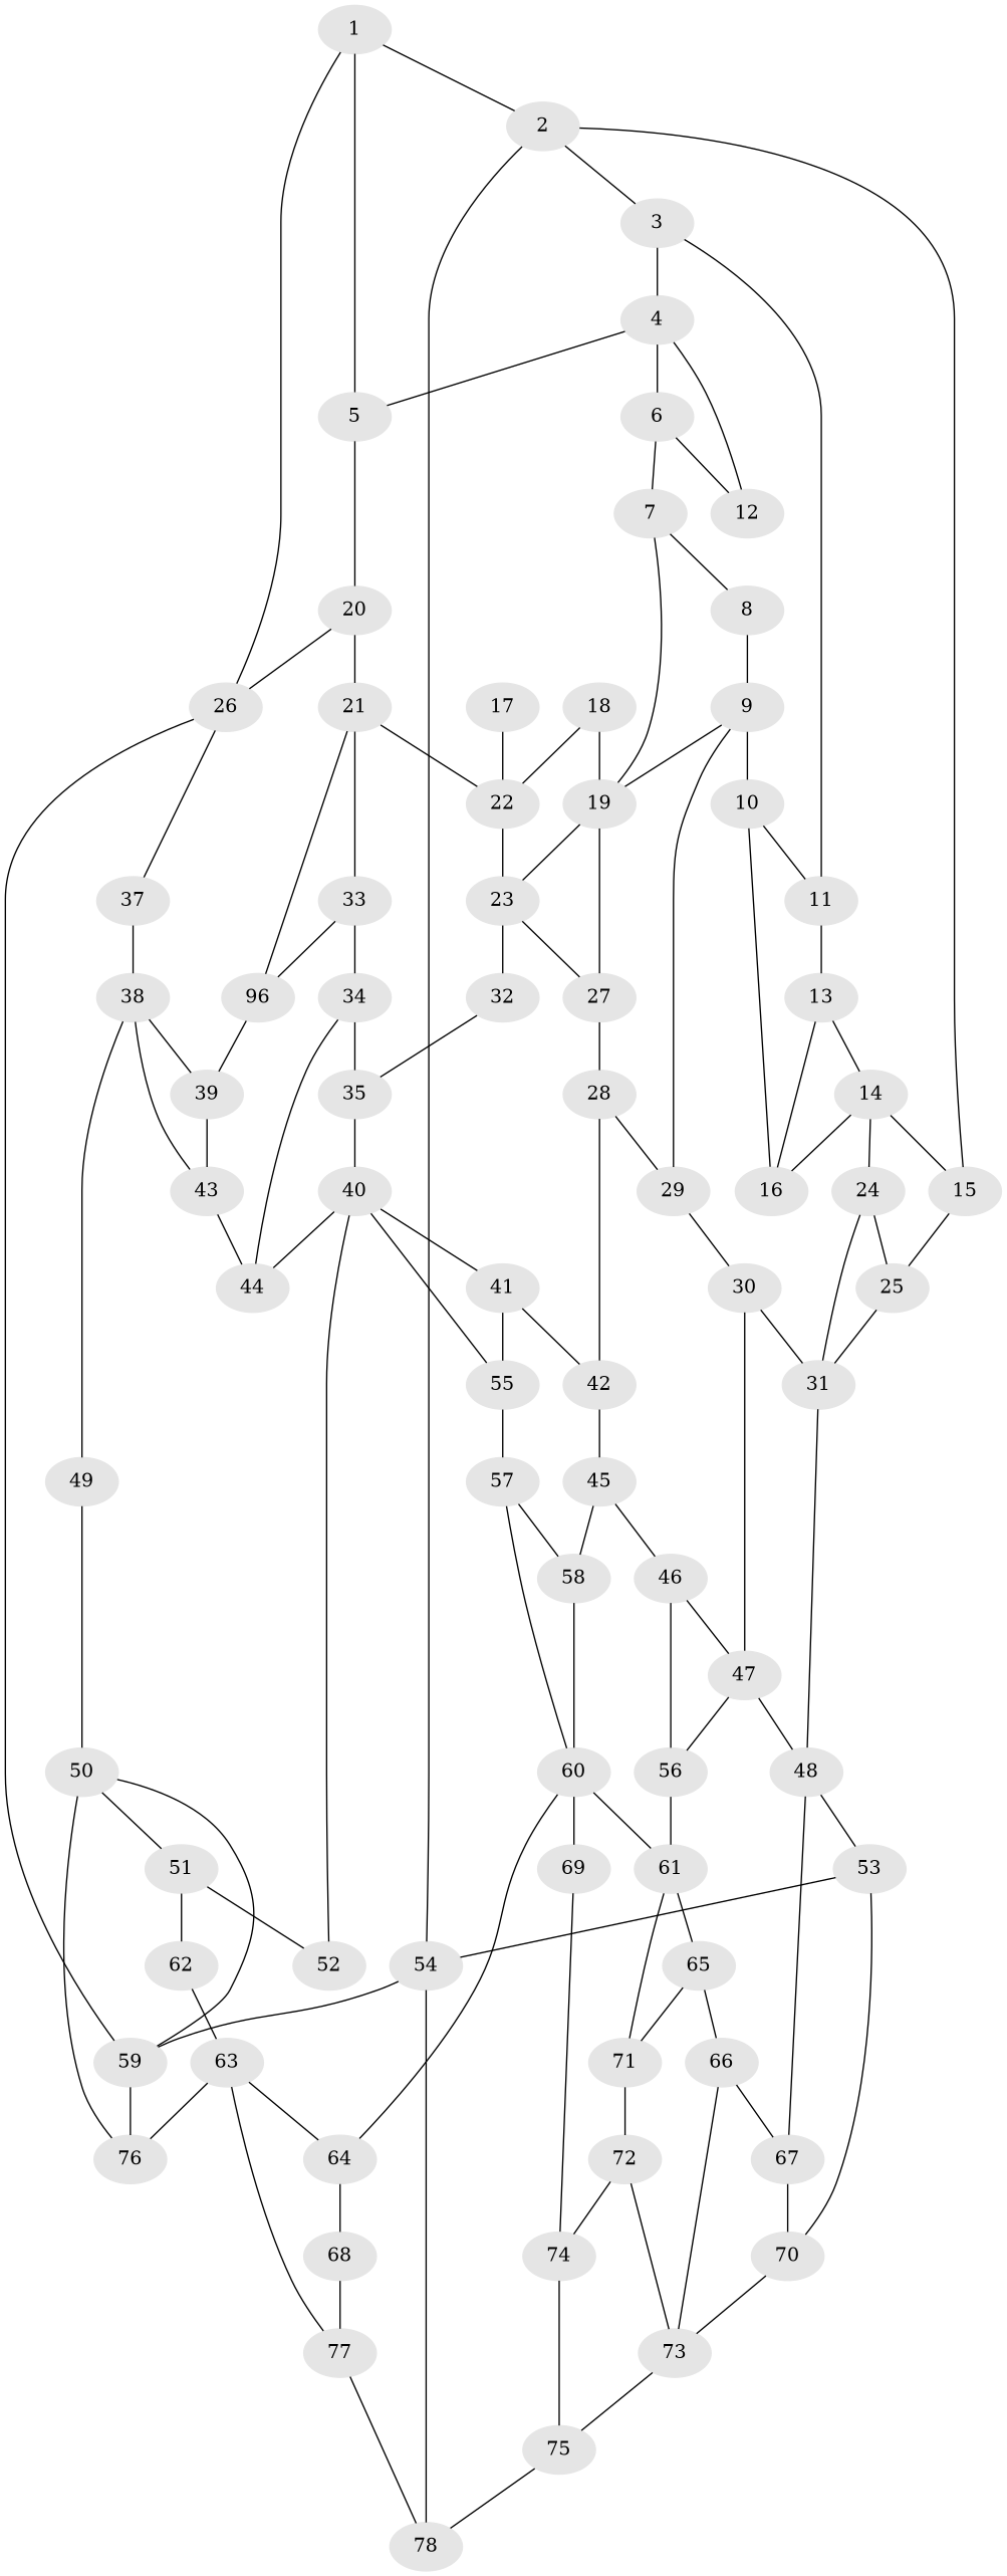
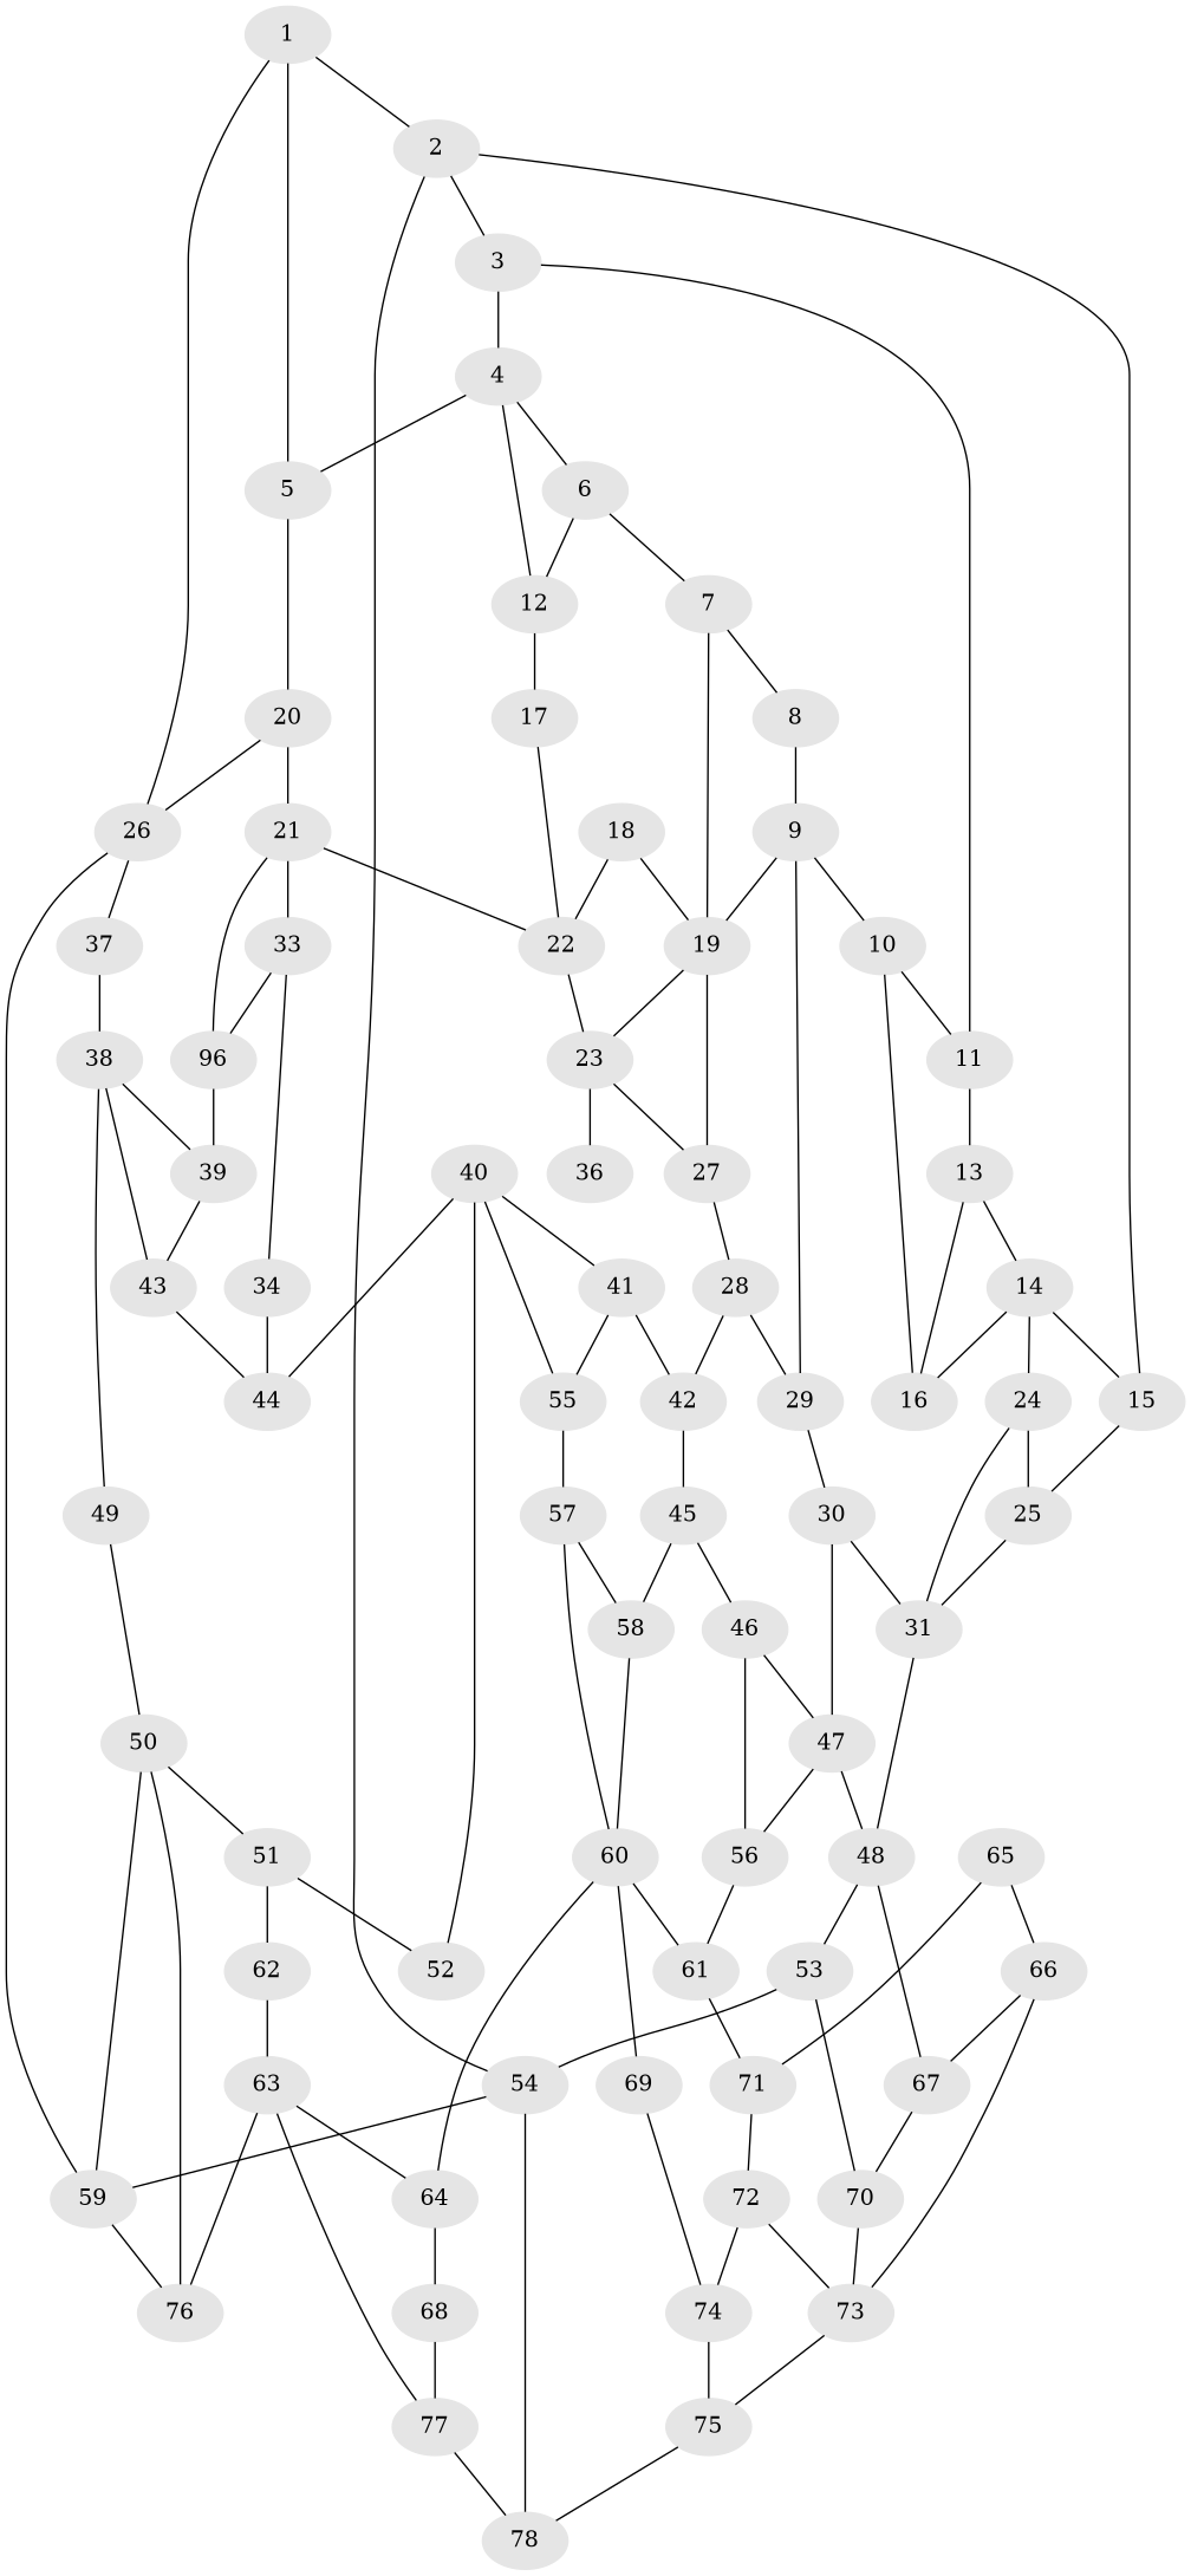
  graph {
    node [color=gray90 style=filled]
    edge [weight=1.0]
    1
    2
    5
    26
    3
    15
    54
    20
    37
    59
    4
    11
    25
    78
    6
    12
    13
    7
    17
    21
    8
    19
    9
    23
    27
    10
    29
    16
    30
    14
    22
    24
    31
    18
-   32
+   32 [label=36]
    28
    33
    n38 [label=96]
    34
    39
-   35
    48
    38
    76
    42
    45
    47
    56
    53
    67
    40
    44
    41
    52
    55
    43
    49
    50
    57
    46
    58
    60
    61
    70
    51
    62
    63
    73
    65
    71
    64
    69
    68
    74
    66
    72
    77
    75
    1 -- 2
    1 -- 5
    1 -- 26
    2 -- 3
    2 -- 15
    2 -- 54
    5 -- 20
    26 -- 37
    26 -- 59
    3 -- 4
    3 -- 11
    15 -- 25
    54 -- 59
    54 -- 78
    20 -- 26
    20 -- 21
    37 -- 38 [weight=2.0]
    59 -- 76
    4 -- 5
    4 -- 6
    4 -- 12
    11 -- 13
    25 -- 31
    6 -- 12
    6 -- 7
+   12 -- 17
    13 -- 16
    13 -- 14
    7 -- 8
    7 -- 19
    17 -- 22
    21 -- 22 [weight=2.0]
    21 -- 33
    21 -- n38
    8 -- 9 [weight=2.0]
    19 -- 23
    19 -- 27
    9 -- 19
    9 -- 10 [weight=2.0]
    9 -- 29
    23 -- 27
    23 -- 32 [weight=2.0]
    27 -- 28
    10 -- 11
    10 -- 16 [weight=2.0]
    29 -- 30
    30 -- 31
    30 -- 47
    14 -- 15
    14 -- 16 [weight=3.0]
    14 -- 24
    22 -- 23 [weight=2.0]
    24 -- 25
    24 -- 31
    31 -- 48 [weight=2.0]
    18 -- 19
    18 -- 22
-   32 -- 35
    28 -- 29
    28 -- 42
    33 -- n38
    33 -- 34
    n38 -- 39
-   34 -- 35
    34 -- 44
    39 -- 43
-   35 -- 40
    48 -- 53
    48 -- 67
    38 -- 39
    38 -- 43
    38 -- 49 [weight=2.0]
    42 -- 45
    45 -- 46
    45 -- 58
    47 -- 48 [weight=2.0]
    47 -- 56
    56 -- 61
    53 -- 54
    53 -- 70
    67 -- 70
    40 -- 44
    40 -- 41
    40 -- 52 [weight=2.0]
    40 -- 55
    41 -- 42
    41 -- 55
    55 -- 57
    43 -- 44
    49 -- 50 [weight=2.0]
    50 -- 59
    50 -- 76 [weight=2.0]
    50 -- 51
    57 -- 58
    57 -- 60
    46 -- 47
    46 -- 56
    58 -- 60
    60 -- 61 [weight=2.0]
    60 -- 64
    60 -- 69
-   61 -- 65
    61 -- 71
    70 -- 73
    51 -- 52
    51 -- 62
    62 -- 63 [weight=2.0]
    63 -- 76 [weight=2.0]
    63 -- 64
    63 -- 77
    73 -- 75
    65 -- 71
    65 -- 66
    71 -- 72
    64 -- 68
    69 -- 74
    68 -- 77
    74 -- 75
    66 -- 67
    66 -- 73
    72 -- 73
    72 -- 74
    77 -- 78
    75 -- 78
  }
